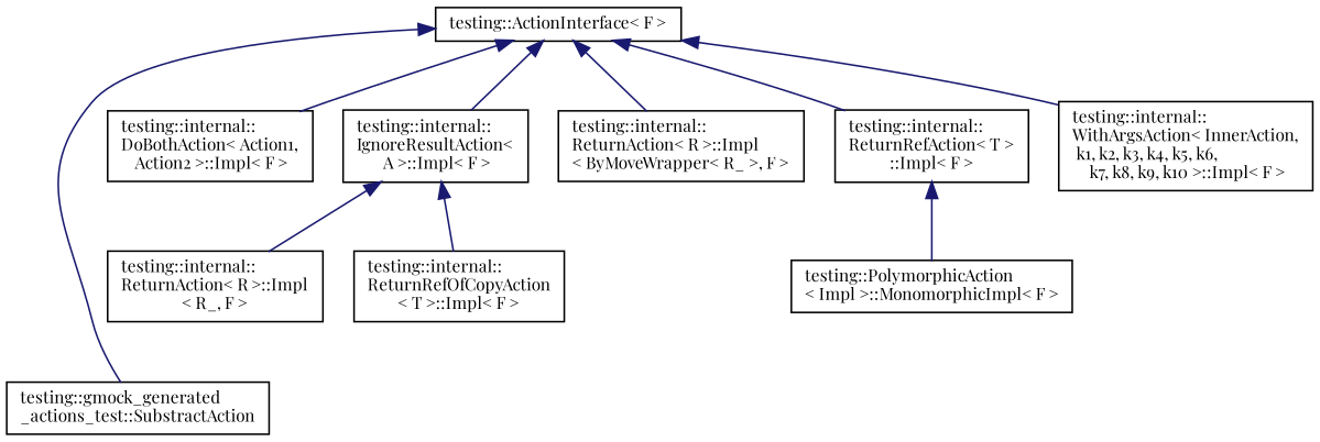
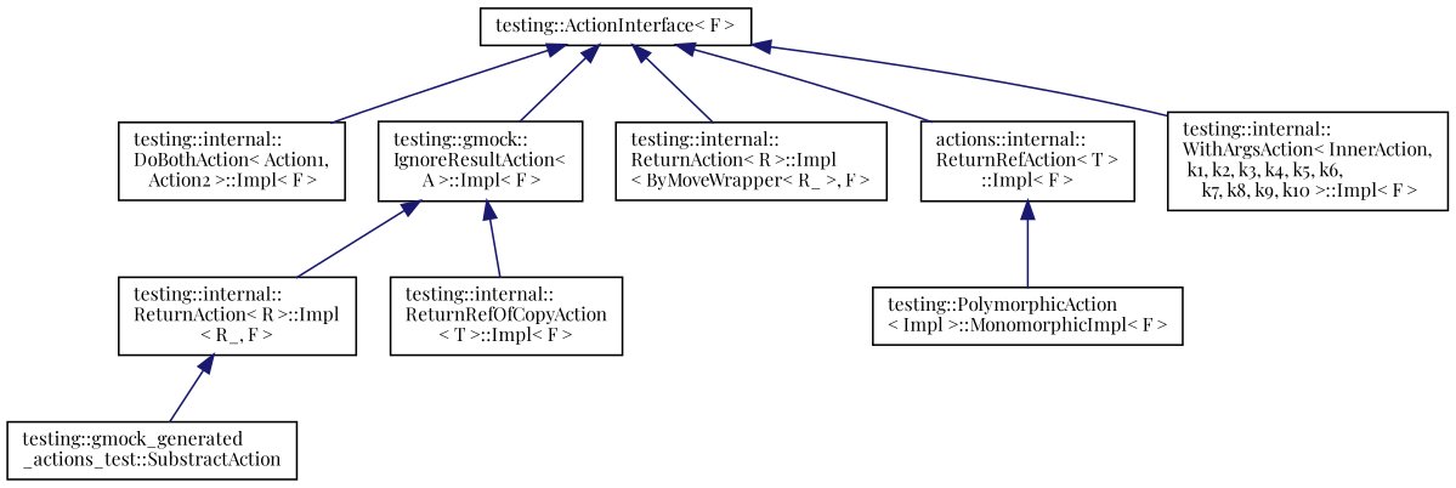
  digraph {
    fontname="Playfair Display"
    rankdir=TB
    node [color=black fillcolor=white fontname="Playfair Display" fontsize=10 shape=record style=filled]
    edge [color=midnightblue dir=back fontname="Playfair Display" fontsize=10 labelfontname=Helvetica labelfontsize=10 style=solid]
    n1 [height=0.2 label="testing::ActionInterface\< F \>" width=0.4]
    n2 [height=0.2 label="testing::gmock_generated\l_actions_test::SubstractAction" width=0.4]
    n3 [height=0.2 label="testing::internal::\lDoBothAction\< Action1,\l Action2 \>::Impl\< F \>" width=0.4]
-   n4 [height=0.2 label="testing::internal::\lIgnoreResultAction\<\l A \>::Impl\< F \>" width=0.4]
+   n4 [height=0.2 label="testing::gmock::\lIgnoreResultAction\<\l A \>::Impl\< F \>" width=0.4]
    n5 [height=0.2 label="testing::internal::\lReturnAction\< R \>::Impl\l\< ByMoveWrapper\< R_ \>, F \>" width=0.4]
-   n6 [height=0.2 label="testing::internal::\lReturnRefAction\< T \>\l::Impl\< F \>" width=0.4]
+   n6 [height=0.2 label="actions::internal::\lReturnRefAction\< T \>\l::Impl\< F \>" width=0.4]
    n7 [height=0.2 label="testing::internal::\lWithArgsAction\< InnerAction,\l k1, k2, k3, k4, k5, k6,\l k7, k8, k9, k10 \>::Impl\< F \>" width=0.4]
    n8 [height=0.2 label="testing::internal::\lReturnAction\< R \>::Impl\l\< R_, F \>" width=0.4]
    n9 [height=0.2 label="testing::internal::\lReturnRefOfCopyAction\l\< T \>::Impl\< F \>" width=0.4]
    n10 [height=0.2 label="testing::PolymorphicAction\l\< Impl \>::MonomorphicImpl\< F \>" width=0.4]
-   n1 -> n2
+   n8 -> n2
    n1 -> n3
    n1 -> n4
    n1 -> n5
    n1 -> n6
    n1 -> n7
    n4 -> n8
    n4 -> n9
    n6 -> n10
  }
